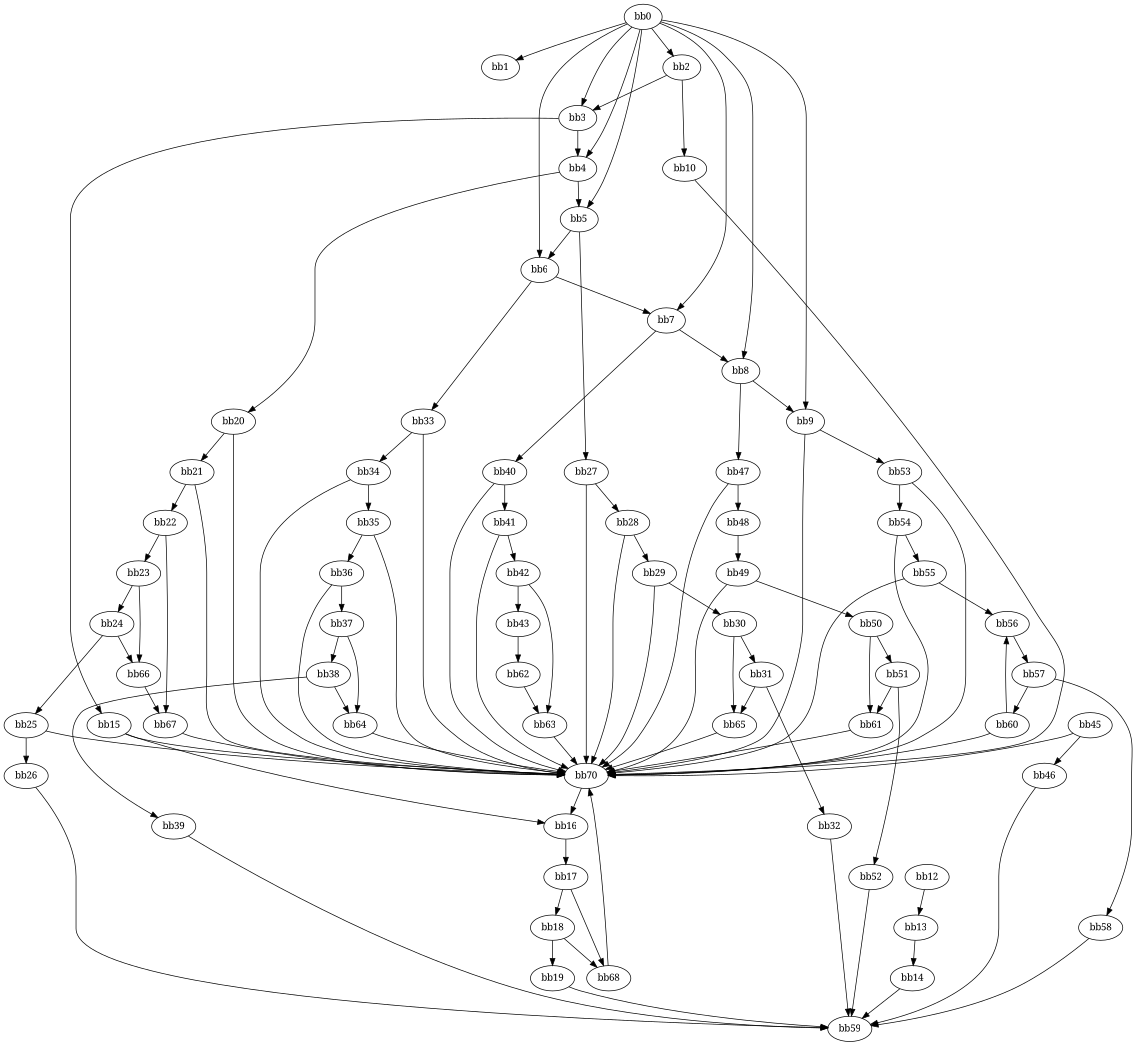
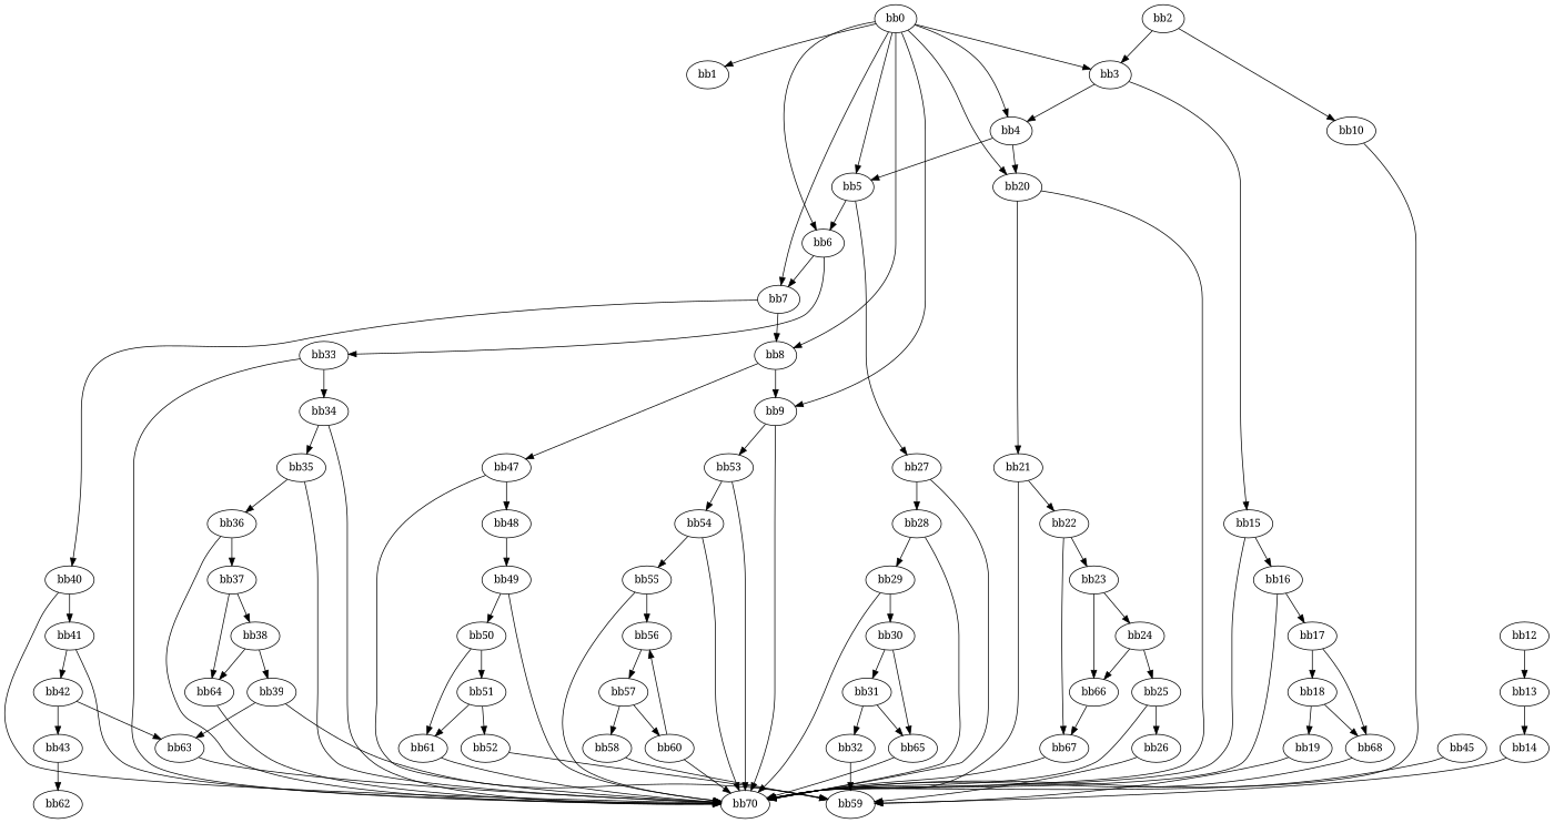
  digraph {
    fontname="Noto Serif"
    node [fontname="Noto Serif"]
    edge [fontname="Noto Serif"]
    n1 [label="bb0\l"]
    n2 [label="bb1\l"]
    n3 [label="bb2\l"]
    n4 [label="bb3\l"]
    n5 [label="bb4\l"]
    n6 [label="bb5\l"]
    n7 [label="bb6\l"]
    n8 [label="bb7\l"]
    n9 [label="bb8\l"]
    n10 [label="bb9\l"]
    n11 [label="bb10\l"]
    n12 [label="bb15\l"]
    n13 [label="bb20\l"]
    n14 [label="bb27\l"]
    n15 [label="bb33\l"]
    n16 [label="bb40\l"]
    n17 [label="bb47\l"]
    n18 [label="bb53\l"]
    n19 [label="bb70\l"]
    n20 [label="bb16\l"]
    n21 [label="bb21\l"]
    n22 [label="bb28\l"]
    n23 [label="bb34\l"]
    n24 [label="bb41\l"]
    n25 [label="bb48\l"]
    n26 [label="bb54\l"]
    n27 [label="bb12\l"]
    n28 [label="bb13\l"]
    n29 [label="bb14\l"]
    n30 [label="bb59\l"]
    n31 [label="bb17\l"]
    n32 [label="bb18\l"]
    n33 [label="bb68\l"]
    n34 [label="bb19\l"]
    n35 [label="bb22\l"]
    n36 [label="bb23\l"]
    n37 [label="bb67\l"]
    n38 [label="bb24\l"]
    n39 [label="bb66\l"]
    n40 [label="bb25\l"]
    n41 [label="bb26\l"]
    n42 [label="bb29\l"]
    n43 [label="bb30\l"]
    n44 [label="bb31\l"]
    n45 [label="bb65\l"]
    n46 [label="bb32\l"]
    n47 [label="bb35\l"]
    n48 [label="bb36\l"]
    n49 [label="bb37\l"]
    n50 [label="bb38\l"]
    n51 [label="bb64\l"]
    n52 [label="bb39\l"]
    n53 [label="bb42\l"]
    n54 [label="bb43\l"]
    n55 [label="bb63\l"]
    n56 [label="bb62\l"]
    n57 [label="bb45\l"]
-   n58 [label="bb46\l"]
    n59 [label="bb49\l"]
    n60 [label="bb50\l"]
    n61 [label="bb51\l"]
    n62 [label="bb61\l"]
    n63 [label="bb52\l"]
    n64 [label="bb55\l"]
    n65 [label="bb56\l"]
    n66 [label="bb57\l"]
    n67 [label="bb60\l"]
    n68 [label="bb58\l"]
    n1 -> n2
-   n1 -> n3
+   n1 -> n13
    n1 -> n4
    n1 -> n5
    n1 -> n6
    n1 -> n7
    n1 -> n8
    n1 -> n9
    n1 -> n10
    n3 -> n4
    n3 -> n11
    n4 -> n5
    n4 -> n12
    n5 -> n6
    n5 -> n13
    n6 -> n7
    n6 -> n14
    n7 -> n8
    n7 -> n15
    n8 -> n9
    n8 -> n16
    n9 -> n10
    n9 -> n17
    n10 -> n18
    n10 -> n19
    n11 -> n19
    n12 -> n19
    n12 -> n20
    n13 -> n19
    n13 -> n21
    n14 -> n19
    n14 -> n22
    n15 -> n19
    n15 -> n23
    n16 -> n19
    n16 -> n24
    n17 -> n19
    n17 -> n25
    n18 -> n19
    n18 -> n26
-   n19 -> n20
+   n20 -> n19
    n20 -> n31
    n21 -> n19
    n21 -> n35
    n22 -> n19
    n22 -> n42
    n23 -> n19
    n23 -> n47
    n24 -> n19
    n24 -> n53
    n25 -> n59
    n26 -> n19
    n26 -> n64
    n27 -> n28
    n28 -> n29
    n29 -> n30
    n31 -> n32
    n31 -> n33
    n32 -> n33
    n32 -> n34
    n33 -> n19
    n34 -> n30
    n35 -> n36
    n35 -> n37
    n36 -> n38
    n36 -> n39
    n37 -> n19
    n38 -> n39
    n38 -> n40
    n39 -> n37
    n40 -> n19
    n40 -> n41
    n41 -> n30
    n42 -> n19
    n42 -> n43
    n43 -> n44
    n43 -> n45
    n44 -> n45
    n44 -> n46
    n45 -> n19
    n46 -> n30
    n47 -> n19
    n47 -> n48
    n48 -> n19
    n48 -> n49
    n49 -> n50
    n49 -> n51
    n50 -> n51
    n50 -> n52
    n51 -> n19
    n52 -> n30
    n53 -> n54
    n53 -> n55
    n54 -> n56
    n55 -> n19
-   n56 -> n55
+   n52 -> n55
    n57 -> n19
-   n57 -> n58
-   n58 -> n30
    n59 -> n19
    n59 -> n60
    n60 -> n61
    n60 -> n62
    n61 -> n62
    n61 -> n63
    n62 -> n19
    n63 -> n30
    n64 -> n19
    n64 -> n65
    n65 -> n66
    n66 -> n67
    n66 -> n68
    n67 -> n19
    n67 -> n65
    n68 -> n30
  }
